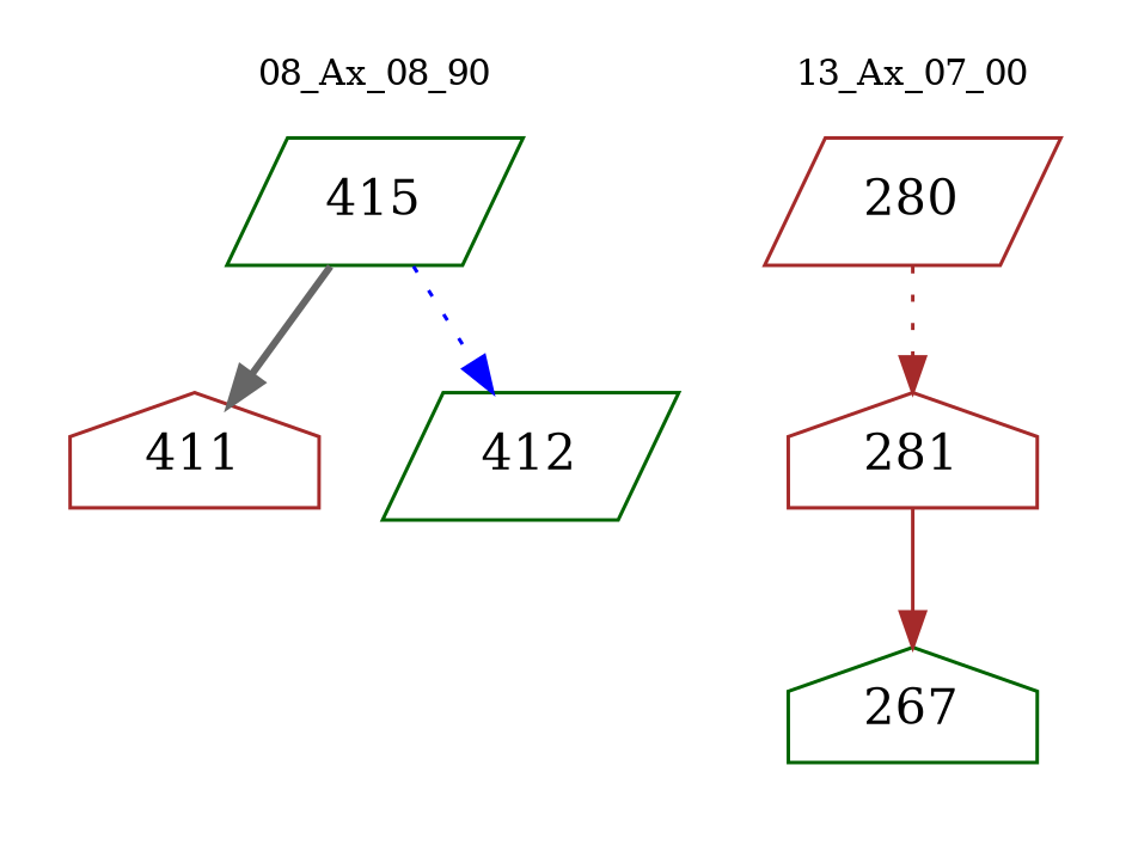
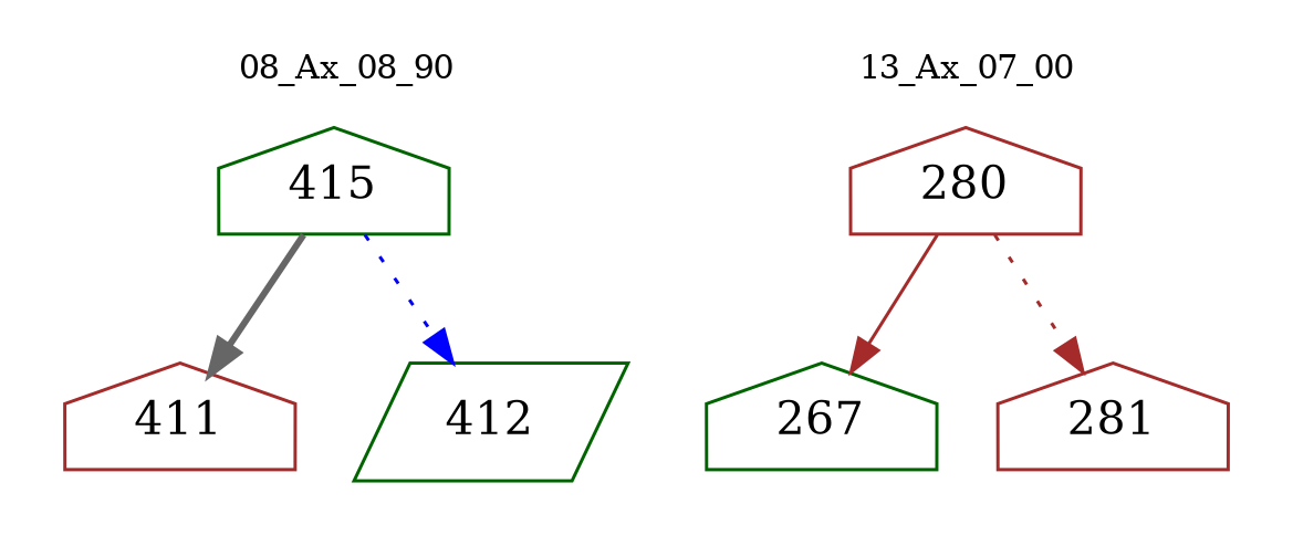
  digraph {
    node [color=darkgreen shape=parallelogram]
    edge [color=brown style=dotted]
-   n1 [label=415]
+   n1 [label=415 shape=house]
    n2 [color=brown label=411 shape=house]
    n3 [label=412]
-   n4 [color=brown label=280]
+   n4 [color=brown label=280 shape=house]
    n5 [label=267 shape=house]
    n6 [color=brown label=281 shape=house]
    subgraph cluster_1 {
      color=white
      fontsize=10
      label="08_Ax_08_90"
      n1
      n2
      n3
    }
    subgraph cluster_2 {
      color=white
      fontsize=10
      label="13_Ax_07_00"
      n4
      n5
      n6
    }
    n1 -> n2 [color=gray40 style=bold]
    n1 -> n3 [color=blue]
-   n6 -> n5 [style=solid]
+   n4 -> n5 [style=solid]
    n4 -> n6
  }
